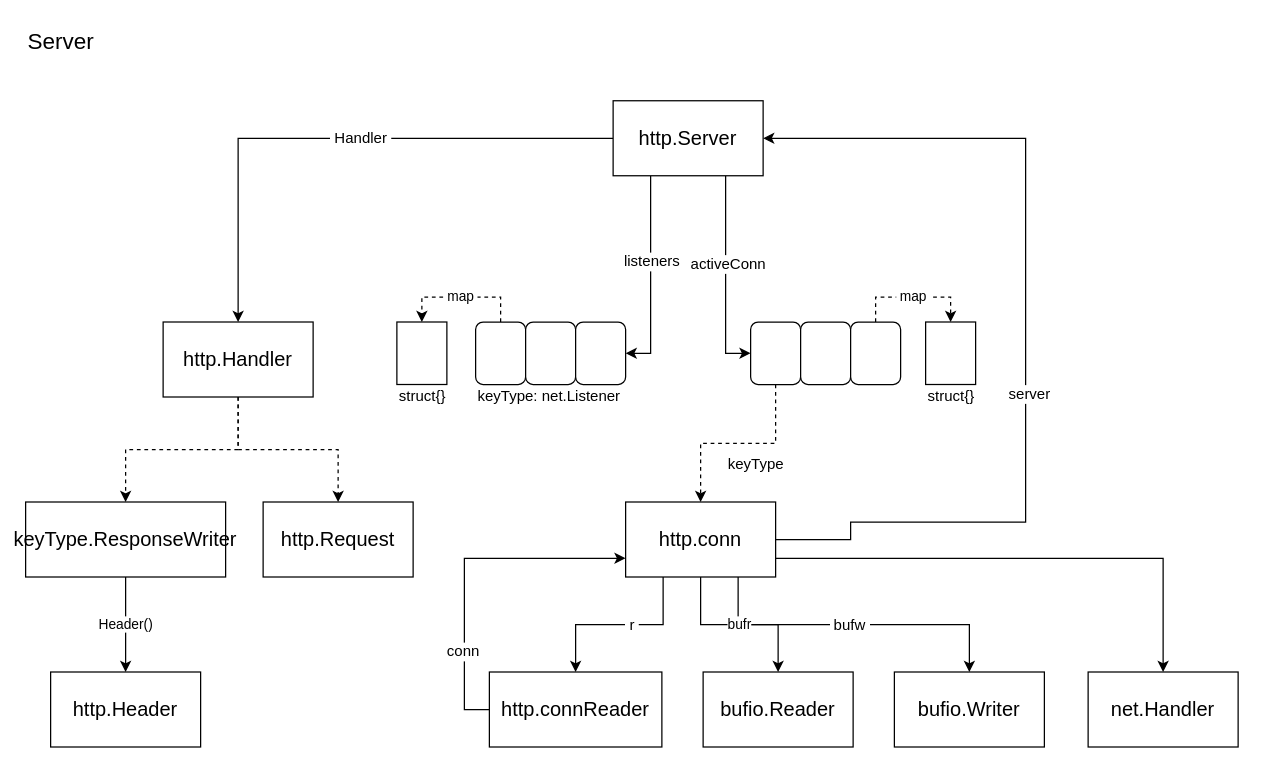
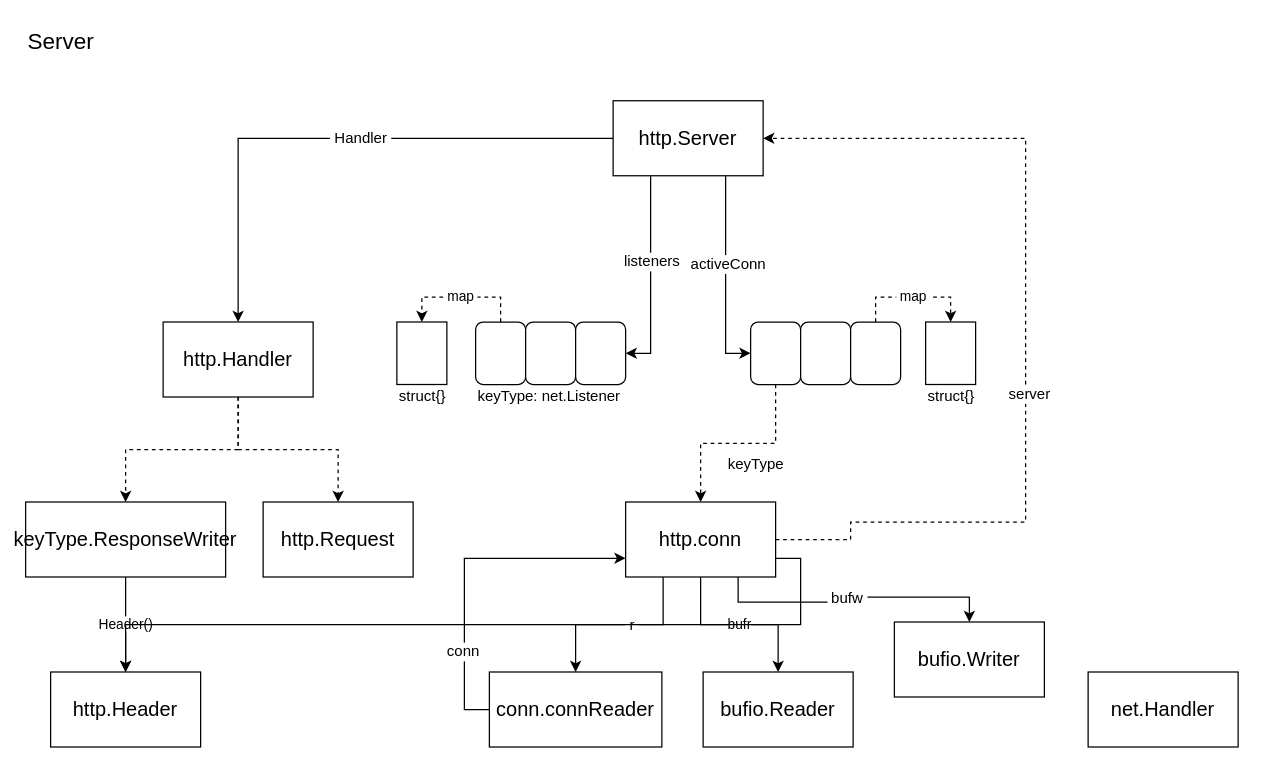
  <mxCell id="0" />
  <mxCell id="1" parent="0" />
  <mxCell id="2" style="edgeStyle=orthogonalEdgeStyle;rounded=0;orthogonalLoop=1;jettySize=auto;html=1;exitX=0.5;exitY=1;exitDx=0;exitDy=0;entryX=0.5;entryY=0;entryDx=0;entryDy=0;dashed=1;" parent="1" source="4" target="6" edge="1"><mxGeometry relative="1" as="geometry" /></mxCell>
  <mxCell id="3" style="edgeStyle=orthogonalEdgeStyle;rounded=0;orthogonalLoop=1;jettySize=auto;html=1;exitX=0.5;exitY=1;exitDx=0;exitDy=0;entryX=0.5;entryY=0;entryDx=0;entryDy=0;dashed=1;" edge="1" parent="1" source="4" target="8"><mxGeometry relative="1" as="geometry" /></mxCell>
  <mxCell id="4" value="&lt;font style=&quot;font-size: 16px&quot;&gt;http.Handler&lt;/font&gt;" style="rounded=0;whiteSpace=wrap;html=1;" parent="1" vertex="1"><mxGeometry x="130" y="257" width="120" height="60" as="geometry" /></mxCell>
  <mxCell id="5" value="&lt;font style=&quot;font-size: 18px&quot;&gt;Server&lt;/font&gt;" style="text;html=1;resizable=0;points=[];autosize=1;align=left;verticalAlign=top;spacingTop=-4;" parent="1" vertex="1"><mxGeometry x="20" y="20" width="70" height="20" as="geometry" /></mxCell>
  <mxCell id="6" value="&lt;font style=&quot;font-size: 16px&quot;&gt;http.Request&lt;/font&gt;" style="rounded=0;whiteSpace=wrap;html=1;" parent="1" vertex="1"><mxGeometry x="210" y="401" width="120" height="60" as="geometry" /></mxCell>
  <mxCell id="7" value="Header()" style="edgeStyle=orthogonalEdgeStyle;rounded=0;orthogonalLoop=1;jettySize=auto;html=1;exitX=0.5;exitY=1;exitDx=0;exitDy=0;entryX=0.5;entryY=0;entryDx=0;entryDy=0;" edge="1" parent="1" source="8" target="9"><mxGeometry relative="1" as="geometry" /></mxCell>
  <mxCell id="8" value="&lt;font style=&quot;font-size: 16px&quot;&gt;keyType.ResponseWriter&lt;/font&gt;" style="rounded=0;whiteSpace=wrap;html=1;" parent="1" vertex="1"><mxGeometry x="20" y="401" width="160" height="60" as="geometry" /></mxCell>
  <mxCell id="9" value="&lt;font style=&quot;font-size: 16px&quot;&gt;http.Header&lt;/font&gt;" style="rounded=0;whiteSpace=wrap;html=1;" parent="1" vertex="1"><mxGeometry x="40" y="537" width="120" height="60" as="geometry" /></mxCell>
  <mxCell id="10" style="edgeStyle=orthogonalEdgeStyle;rounded=0;orthogonalLoop=1;jettySize=auto;html=1;exitX=0;exitY=0.5;exitDx=0;exitDy=0;entryX=0.5;entryY=0;entryDx=0;entryDy=0;" parent="1" source="16" target="4" edge="1"><mxGeometry relative="1" as="geometry" /></mxCell>
  <mxCell id="11" value="&amp;nbsp;Handler&amp;nbsp;" style="text;html=1;resizable=0;points=[];align=center;verticalAlign=middle;labelBackgroundColor=#ffffff;" parent="10" vertex="1" connectable="0"><mxGeometry x="-0.093" y="-1" relative="1" as="geometry"><mxPoint as="offset" /></mxGeometry></mxCell>
  <mxCell id="12" style="edgeStyle=orthogonalEdgeStyle;rounded=0;orthogonalLoop=1;jettySize=auto;html=1;exitX=0.25;exitY=1;exitDx=0;exitDy=0;entryX=1;entryY=0.5;entryDx=0;entryDy=0;" parent="1" source="16" target="20" edge="1"><mxGeometry relative="1" as="geometry" /></mxCell>
  <mxCell id="13" value="&amp;nbsp;listeners&amp;nbsp;" style="text;html=1;resizable=0;points=[];align=center;verticalAlign=middle;labelBackgroundColor=#ffffff;" parent="12" vertex="1" connectable="0"><mxGeometry x="0.049" y="3" relative="1" as="geometry"><mxPoint x="-3" y="-17" as="offset" /></mxGeometry></mxCell>
  <mxCell id="14" style="edgeStyle=orthogonalEdgeStyle;rounded=0;orthogonalLoop=1;jettySize=auto;html=1;exitX=0.75;exitY=1;exitDx=0;exitDy=0;entryX=0;entryY=0.5;entryDx=0;entryDy=0;" edge="1" parent="1" source="16" target="26"><mxGeometry relative="1" as="geometry" /></mxCell>
  <mxCell id="15" value="&amp;nbsp;activeConn&amp;nbsp;" style="text;html=1;resizable=0;points=[];align=center;verticalAlign=middle;labelBackgroundColor=#ffffff;" vertex="1" connectable="0" parent="14"><mxGeometry x="-0.136" y="1" relative="1" as="geometry"><mxPoint as="offset" /></mxGeometry></mxCell>
  <mxCell id="16" value="&lt;font style=&quot;font-size: 16px&quot;&gt;http.Server&lt;/font&gt;" style="rounded=0;whiteSpace=wrap;html=1;" parent="1" vertex="1"><mxGeometry x="490" y="80" width="120" height="60" as="geometry" /></mxCell>
  <mxCell id="17" value="&amp;nbsp;map&amp;nbsp;" style="edgeStyle=orthogonalEdgeStyle;rounded=0;orthogonalLoop=1;jettySize=auto;html=1;exitX=0.5;exitY=0;exitDx=0;exitDy=0;entryX=0.5;entryY=0;entryDx=0;entryDy=0;dashed=1;" edge="1" parent="1" source="18" target="21"><mxGeometry relative="1" as="geometry" /></mxCell>
  <mxCell id="18" value="" style="rounded=1;whiteSpace=wrap;html=1;" parent="1" vertex="1"><mxGeometry x="380" y="257" width="40" height="50" as="geometry" /></mxCell>
  <mxCell id="19" value="" style="rounded=1;whiteSpace=wrap;html=1;" parent="1" vertex="1"><mxGeometry x="420" y="257" width="40" height="50" as="geometry" /></mxCell>
  <mxCell id="20" value="" style="rounded=1;whiteSpace=wrap;html=1;" parent="1" vertex="1"><mxGeometry x="460" y="257" width="40" height="50" as="geometry" /></mxCell>
  <mxCell id="21" value="" style="rounded=0;whiteSpace=wrap;html=1;" parent="1" vertex="1"><mxGeometry x="317" y="257" width="40" height="50" as="geometry" /></mxCell>
  <mxCell id="22" value="keyType: net.Listener" style="text;html=1;resizable=0;points=[];autosize=1;align=left;verticalAlign=top;spacingTop=-4;" parent="1" vertex="1"><mxGeometry x="380" y="307" width="130" height="20" as="geometry" /></mxCell>
  <mxCell id="23" value="struct{}" style="text;html=1;resizable=0;points=[];autosize=1;align=left;verticalAlign=top;spacingTop=-4;" parent="1" vertex="1"><mxGeometry x="317" y="307" width="50" height="20" as="geometry" /></mxCell>
  <mxCell id="24" style="edgeStyle=orthogonalEdgeStyle;rounded=0;orthogonalLoop=1;jettySize=auto;html=1;exitX=0.5;exitY=1;exitDx=0;exitDy=0;dashed=1;entryX=0.5;entryY=0;entryDx=0;entryDy=0;" parent="1" source="26" target="40" edge="1"><mxGeometry relative="1" as="geometry" /></mxCell>
  <mxCell id="25" value="&amp;nbsp;keyType&amp;nbsp;" style="text;html=1;resizable=0;points=[];align=center;verticalAlign=middle;labelBackgroundColor=#ffffff;" parent="24" vertex="1" connectable="0"><mxGeometry x="-0.267" y="8" relative="1" as="geometry"><mxPoint x="-8" y="8" as="offset" /></mxGeometry></mxCell>
  <mxCell id="26" value="" style="rounded=1;whiteSpace=wrap;html=1;" parent="1" vertex="1"><mxGeometry x="600" y="257" width="40" height="50" as="geometry" /></mxCell>
  <mxCell id="27" value="" style="rounded=1;whiteSpace=wrap;html=1;" parent="1" vertex="1"><mxGeometry x="640" y="257" width="40" height="50" as="geometry" /></mxCell>
  <mxCell id="28" value="&amp;nbsp;map&amp;nbsp;" style="edgeStyle=orthogonalEdgeStyle;rounded=0;orthogonalLoop=1;jettySize=auto;html=1;exitX=0.5;exitY=0;exitDx=0;exitDy=0;entryX=0.5;entryY=0;entryDx=0;entryDy=0;dashed=1;" edge="1" parent="1" source="29" target="30"><mxGeometry relative="1" as="geometry" /></mxCell>
  <mxCell id="29" value="" style="rounded=1;whiteSpace=wrap;html=1;" parent="1" vertex="1"><mxGeometry x="680" y="257" width="40" height="50" as="geometry" /></mxCell>
  <mxCell id="30" value="" style="rounded=0;whiteSpace=wrap;html=1;" parent="1" vertex="1"><mxGeometry x="740" y="257" width="40" height="50" as="geometry" /></mxCell>
  <mxCell id="31" value="struct{}" style="text;html=1;resizable=0;points=[];autosize=1;align=left;verticalAlign=top;spacingTop=-4;" parent="1" vertex="1"><mxGeometry x="740" y="307" width="50" height="20" as="geometry" /></mxCell>
- <mxCell id="32" style="edgeStyle=orthogonalEdgeStyle;rounded=0;orthogonalLoop=1;jettySize=auto;html=1;exitX=1;exitY=0.5;exitDx=0;exitDy=0;entryX=1;entryY=0.5;entryDx=0;entryDy=0;" parent="1" source="40" target="16" edge="1"><mxGeometry relative="1" as="geometry"><Array as="points"><mxPoint x="680" y="417" /><mxPoint x="820" y="417" /><mxPoint x="820" y="110" /></Array></mxGeometry></mxCell>
+ <mxCell id="32" style="edgeStyle=orthogonalEdgeStyle;rounded=0;orthogonalLoop=1;jettySize=auto;html=1;exitX=1;exitY=0.5;exitDx=0;exitDy=0;entryX=1;entryY=0.5;entryDx=0;entryDy=0;dashed=1;" parent="1" source="40" target="16" edge="1"><mxGeometry relative="1" as="geometry"><Array as="points"><mxPoint x="680" y="417" /><mxPoint x="820" y="417" /><mxPoint x="820" y="110" /></Array></mxGeometry></mxCell>
  <mxCell id="33" value="server" style="text;html=1;resizable=0;points=[];align=center;verticalAlign=middle;labelBackgroundColor=#ffffff;" parent="32" vertex="1" connectable="0"><mxGeometry x="-0.133" y="-2" relative="1" as="geometry"><mxPoint as="offset" /></mxGeometry></mxCell>
  <mxCell id="34" style="edgeStyle=orthogonalEdgeStyle;rounded=0;orthogonalLoop=1;jettySize=auto;html=1;exitX=0.25;exitY=1;exitDx=0;exitDy=0;" parent="1" source="40" target="45" edge="1"><mxGeometry relative="1" as="geometry" /></mxCell>
  <mxCell id="35" value="&amp;nbsp;r&amp;nbsp;" style="text;html=1;resizable=0;points=[];align=center;verticalAlign=middle;labelBackgroundColor=#ffffff;" parent="34" vertex="1" connectable="0"><mxGeometry x="-0.122" relative="1" as="geometry"><mxPoint as="offset" /></mxGeometry></mxCell>
  <mxCell id="36" style="edgeStyle=orthogonalEdgeStyle;rounded=0;orthogonalLoop=1;jettySize=auto;html=1;exitX=0.75;exitY=1;exitDx=0;exitDy=0;" parent="1" source="40" target="46" edge="1"><mxGeometry relative="1" as="geometry" /></mxCell>
  <mxCell id="37" value="&amp;nbsp;bufw&amp;nbsp;" style="text;html=1;resizable=0;points=[];align=center;verticalAlign=middle;labelBackgroundColor=#ffffff;" parent="36" vertex="1" connectable="0"><mxGeometry x="-0.035" relative="1" as="geometry"><mxPoint as="offset" /></mxGeometry></mxCell>
  <mxCell id="38" value="bufr" style="edgeStyle=orthogonalEdgeStyle;rounded=0;orthogonalLoop=1;jettySize=auto;html=1;" parent="1" source="40" target="41" edge="1"><mxGeometry relative="1" as="geometry" /></mxCell>
- <mxCell id="39" style="edgeStyle=orthogonalEdgeStyle;rounded=0;orthogonalLoop=1;jettySize=auto;html=1;exitX=1;exitY=0.75;exitDx=0;exitDy=0;entryX=0.5;entryY=0;entryDx=0;entryDy=0;" edge="1" parent="1" source="40" target="42"><mxGeometry relative="1" as="geometry" /></mxCell>
+ <mxCell id="39" style="edgeStyle=orthogonalEdgeStyle;rounded=0;orthogonalLoop=1;jettySize=auto;html=1;exitX=1;exitY=0.75;exitDx=0;exitDy=0;" edge="1" parent="1" source="40" target="9"><mxGeometry relative="1" as="geometry" /></mxCell>
  <mxCell id="40" value="&lt;font style=&quot;font-size: 16px&quot;&gt;http.conn&lt;/font&gt;" style="rounded=0;whiteSpace=wrap;html=1;" parent="1" vertex="1"><mxGeometry x="500" y="401" width="120" height="60" as="geometry" /></mxCell>
  <mxCell id="41" value="&lt;font style=&quot;font-size: 16px&quot;&gt;bufio.Reader&lt;/font&gt;" style="rounded=0;whiteSpace=wrap;html=1;" parent="1" vertex="1"><mxGeometry x="562" y="537" width="120" height="60" as="geometry" /></mxCell>
  <mxCell id="42" value="&lt;font style=&quot;font-size: 16px&quot;&gt;net.Handler&lt;/font&gt;" style="rounded=0;whiteSpace=wrap;html=1;" parent="1" vertex="1"><mxGeometry x="870" y="537" width="120" height="60" as="geometry" /></mxCell>
  <mxCell id="43" style="edgeStyle=orthogonalEdgeStyle;rounded=0;orthogonalLoop=1;jettySize=auto;html=1;exitX=0;exitY=0.5;exitDx=0;exitDy=0;entryX=0;entryY=0.75;entryDx=0;entryDy=0;" parent="1" source="45" target="40" edge="1"><mxGeometry relative="1" as="geometry" /></mxCell>
  <mxCell id="44" value="conn" style="text;html=1;resizable=0;points=[];align=center;verticalAlign=middle;labelBackgroundColor=#ffffff;" parent="43" vertex="1" connectable="0"><mxGeometry x="-0.502" y="2" relative="1" as="geometry"><mxPoint as="offset" /></mxGeometry></mxCell>
- <mxCell id="45" value="&lt;font style=&quot;font-size: 16px&quot;&gt;http.connReader&lt;/font&gt;" style="rounded=0;whiteSpace=wrap;html=1;" parent="1" vertex="1"><mxGeometry x="391" y="537" width="138" height="60" as="geometry" /></mxCell>
- <mxCell id="46" value="&lt;font style=&quot;font-size: 16px&quot;&gt;bufio.Writer&lt;/font&gt;" style="rounded=0;whiteSpace=wrap;html=1;" parent="1" vertex="1"><mxGeometry x="715" y="537" width="120" height="60" as="geometry" /></mxCell>
+ <mxCell id="45" value="&lt;font style=&quot;font-size: 16px&quot;&gt;conn.connReader&lt;/font&gt;" style="rounded=0;whiteSpace=wrap;html=1;" parent="1" vertex="1"><mxGeometry x="391" y="537" width="138" height="60" as="geometry" /></mxCell>
+ <mxCell id="46" value="&lt;font style=&quot;font-size: 16px&quot;&gt;bufio.Writer&lt;/font&gt;" style="rounded=0;whiteSpace=wrap;html=1;" parent="1" vertex="1"><mxGeometry x="715" y="497" width="120" height="60" as="geometry" /></mxCell>
